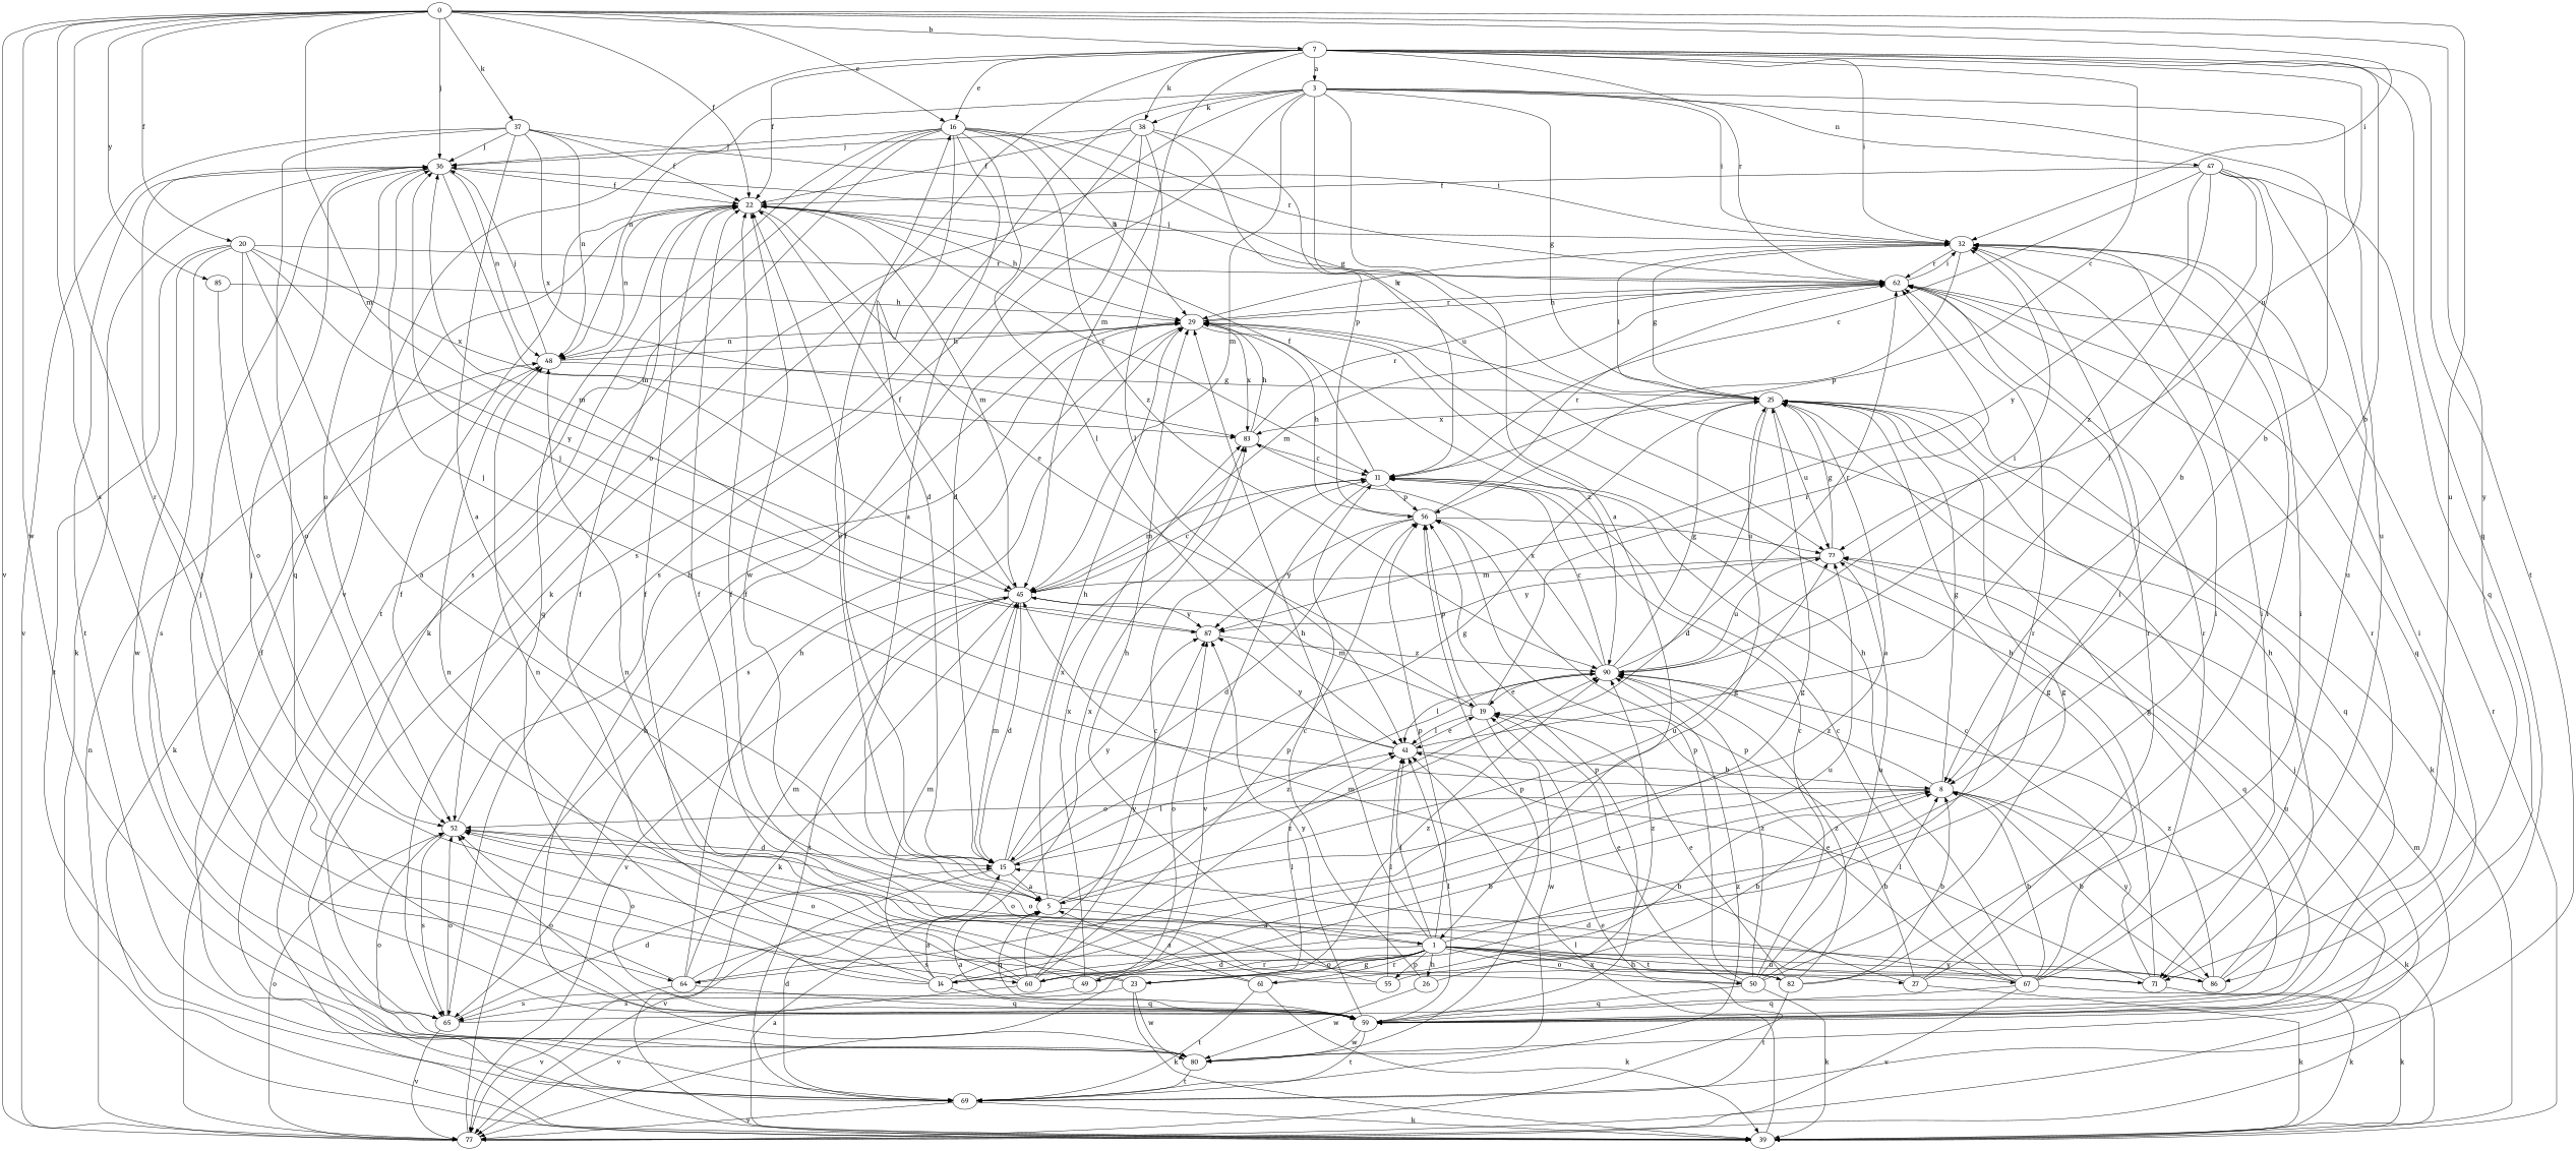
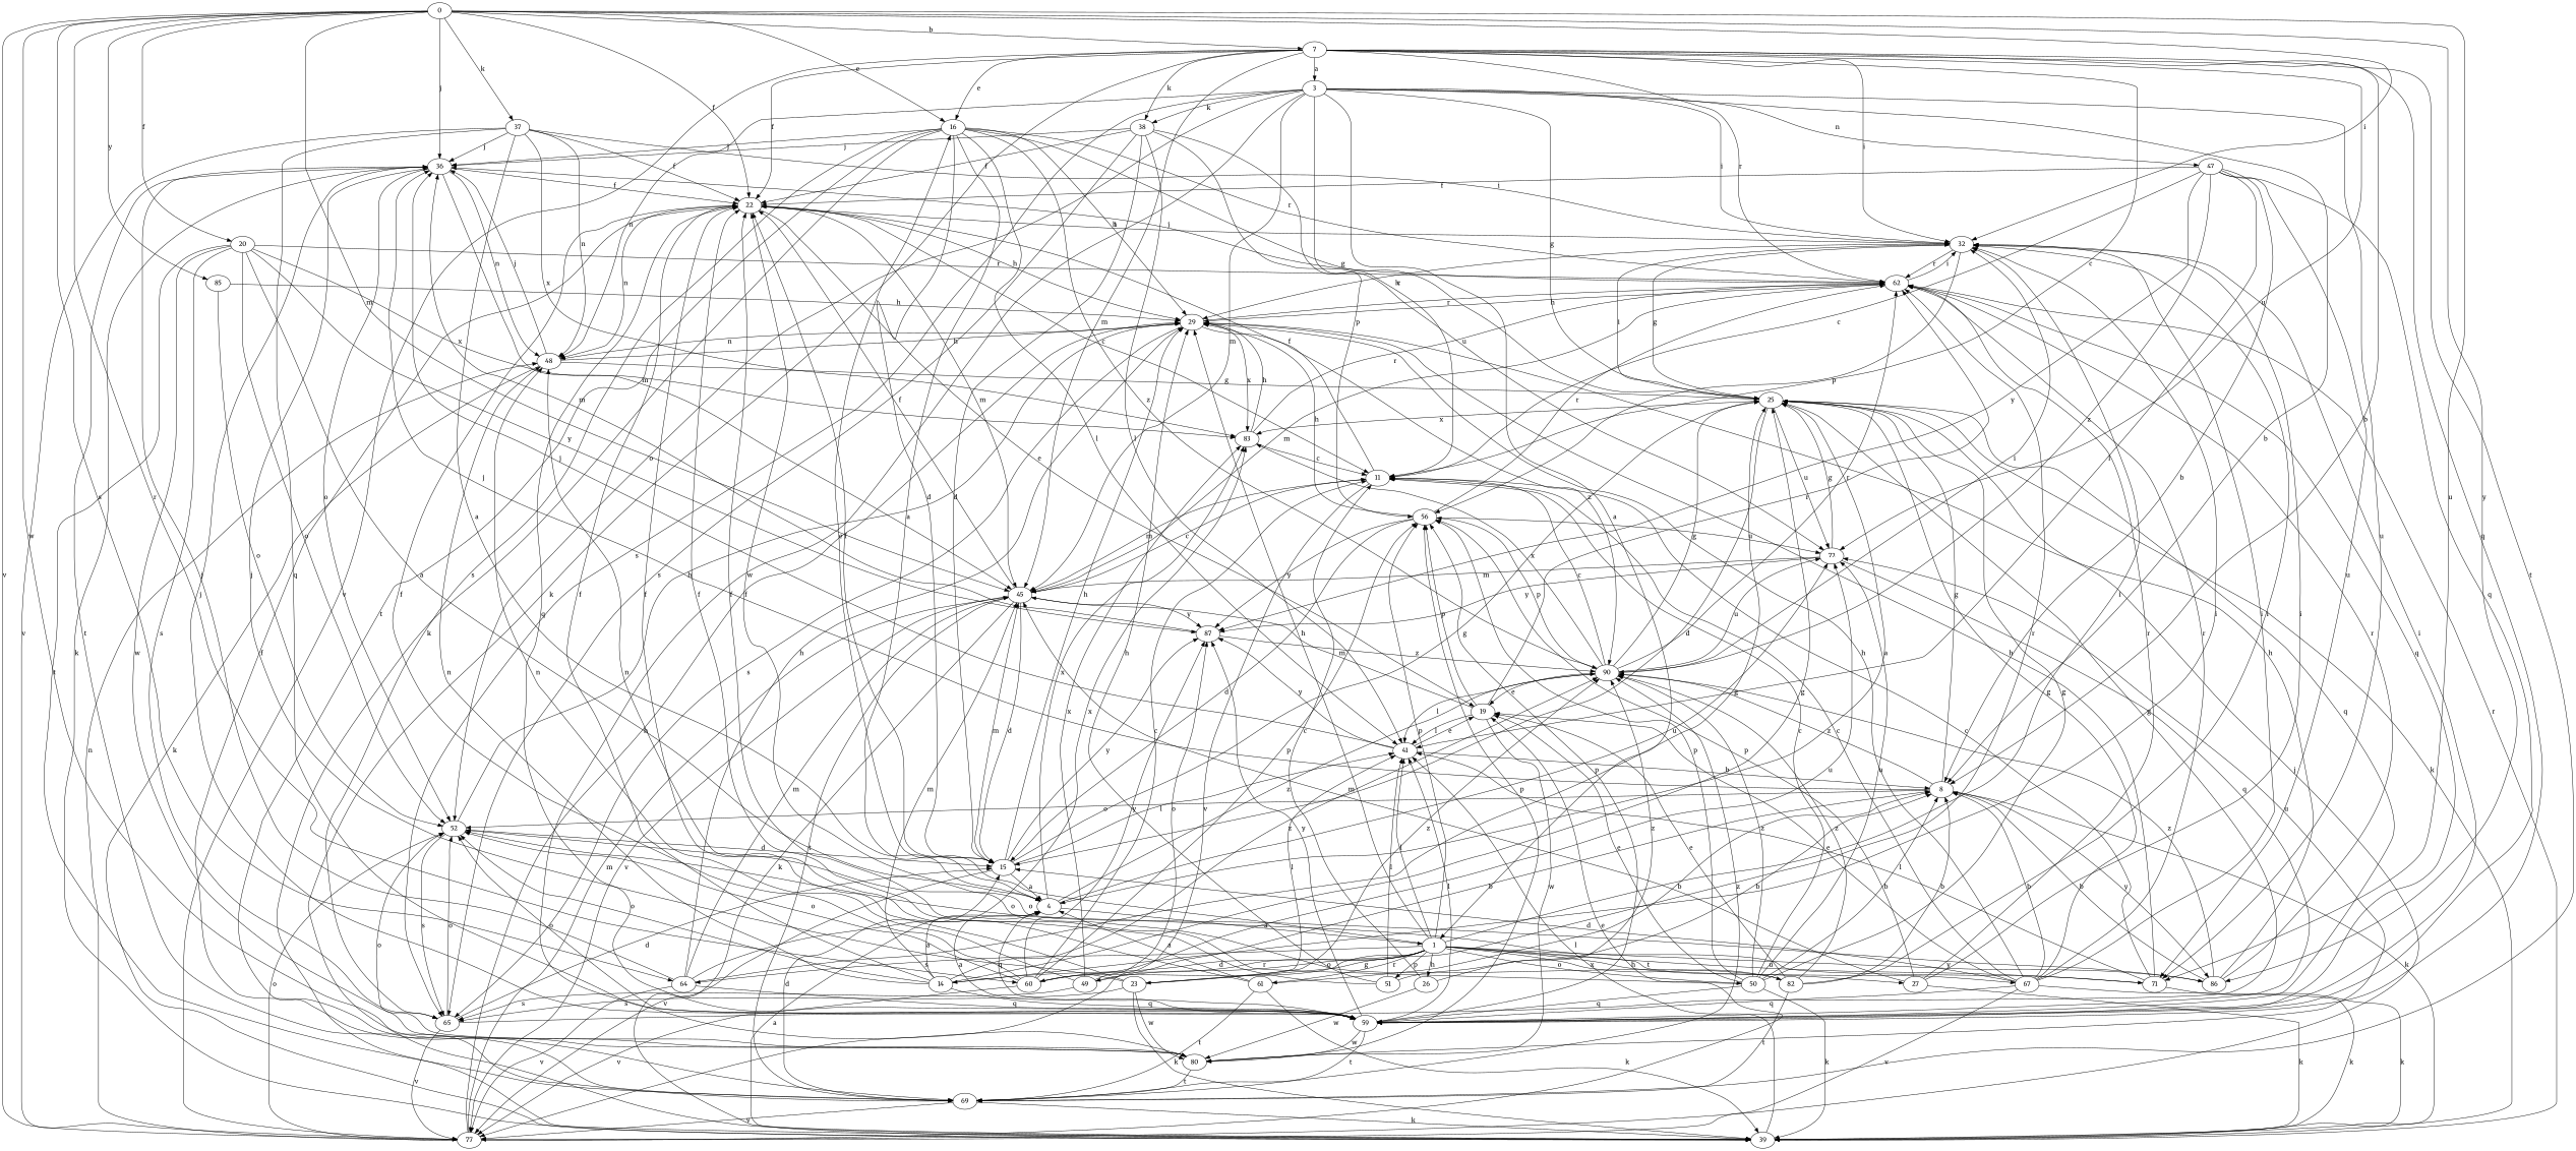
  strict digraph {
    fontname=Merriweather
    node [fontname=Merriweather]
    edge [fontname=Merriweather]
    0
    7
    16
    20
    22
    32
    36
    37
    45
    60
    64
    71
    77
    80
    85
    86
    3
    8
    11
    38
    59
    72
    39
    62
    69
    29
    41
    25
    65
-   4 [label=5]
+   4
    90
    15
    52
    83
    87
    48
    19
    56
    1
    14
    23
    26
    27
    49
    50
-   55
+   55 [label=51]
    61
    67
    82
    47
    0 -> 7 [label=b]
    0 -> 16 [label=e]
    0 -> 20 [label=f]
    0 -> 22 [label=f]
    0 -> 32 [label=i]
    0 -> 36 [label=j]
    0 -> 37 [label=k]
    0 -> 45 [label=m]
    0 -> 60 [label=r]
    0 -> 64 [label=s]
    0 -> 71 [label=u]
    0 -> 77 [label=v]
    0 -> 80 [label=w]
    0 -> 85 [label=y]
    0 -> 86 [label=y]
    7 -> 16 [label=e]
    7 -> 22 [label=f]
    7 -> 32 [label=i]
    7 -> 45 [label=m]
    7 -> 77 [label=v]
    7 -> 3 [label=a]
    7 -> 8 [label=b]
    7 -> 11 [label=c]
    7 -> 38 [label=k]
    7 -> 59 [label=q]
    7 -> 72 [label=u]
    7 -> 39 [label=k]
    7 -> 62 [label=r]
    7 -> 69 [label=t]
    16 -> 36 [label=j]
    16 -> 39 [label=k]
    16 -> 62 [label=r]
    16 -> 69 [label=t]
    16 -> 29 [label=h]
    16 -> 41 [label=l]
    16 -> 25 [label=g]
    16 -> 65 [label=s]
    16 -> 4 [label=a]
    16 -> 90 [label=z]
    16 -> 15 [label=d]
    20 -> 80 [label=w]
    20 -> 62 [label=r]
    20 -> 69 [label=t]
    20 -> 65 [label=s]
    20 -> 4 [label=a]
    20 -> 52 [label=o]
    20 -> 83 [label=x]
    20 -> 87 [label=y]
    22 -> 32 [label=i]
    22 -> 45 [label=m]
    22 -> 11 [label=c]
    22 -> 59 [label=q]
    22 -> 29 [label=h]
    22 -> 48 [label=n]
    22 -> 19 [label=e]
    32 -> 62 [label=r]
    32 -> 29 [label=h]
    32 -> 25 [label=g]
    32 -> 56 [label=p]
    36 -> 22 [label=f]
    36 -> 45 [label=m]
    36 -> 39 [label=k]
    36 -> 69 [label=t]
    36 -> 52 [label=o]
    36 -> 48 [label=n]
    37 -> 22 [label=f]
    37 -> 32 [label=i]
    37 -> 36 [label=j]
    37 -> 77 [label=v]
    37 -> 59 [label=q]
    37 -> 4 [label=a]
    37 -> 83 [label=x]
    37 -> 48 [label=n]
    45 -> 22 [label=f]
    45 -> 77 [label=v]
    45 -> 11 [label=c]
    45 -> 39 [label=k]
    45 -> 69 [label=t]
    45 -> 15 [label=d]
    45 -> 87 [label=y]
    60 -> 22 [label=f]
    60 -> 77 [label=v]
    60 -> 11 [label=c]
    60 -> 72 [label=u]
    60 -> 62 [label=r]
    60 -> 52 [label=o]
    60 -> 87 [label=y]
    60 -> 56 [label=p]
    64 -> 36 [label=j]
    64 -> 45 [label=m]
    64 -> 77 [label=v]
    64 -> 59 [label=q]
    64 -> 29 [label=h]
    64 -> 25 [label=g]
    64 -> 83 [label=x]
    71 -> 11 [label=c]
    71 -> 39 [label=k]
    71 -> 29 [label=h]
    71 -> 41 [label=l]
    71 -> 52 [label=o]
-   77 -> 72 [label=m]
+   77 -> 45 [label=m]
    77 -> 29 [label=h]
    77 -> 25 [label=j]
    77 -> 52 [label=o]
    77 -> 48 [label=n]
    77 -> 19 [label=e]
    80 -> 72 [label=u]
    80 -> 69 [label=t]
    80 -> 52 [label=o]
    80 -> 56 [label=p]
    85 -> 29 [label=h]
    85 -> 52 [label=o]
    86 -> 8 [label=b]
    86 -> 62 [label=r]
    86 -> 29 [label=h]
    86 -> 90 [label=z]
    86 -> 52 [label=o]
    3 -> 32 [label=i]
    3 -> 45 [label=m]
    3 -> 71 [label=u]
    3 -> 80 [label=w]
    3 -> 8 [label=b]
    3 -> 11 [label=c]
    3 -> 38 [label=k]
    3 -> 25 [label=g]
    3 -> 65 [label=s]
    3 -> 52 [label=o]
    3 -> 48 [label=n]
    3 -> 1 [label=a]
    3 -> 47 [label=n]
    8 -> 36 [label=j]
    8 -> 86 [label=y]
    8 -> 39 [label=k]
    8 -> 25 [label=g]
    8 -> 90 [label=z]
    8 -> 52 [label=o]
    11 -> 22 [label=f]
    11 -> 45 [label=m]
    11 -> 77 [label=v]
    38 -> 22 [label=f]
    38 -> 36 [label=j]
    38 -> 72 [label=u]
    38 -> 41 [label=l]
    38 -> 65 [label=s]
    38 -> 15 [label=d]
    38 -> 56 [label=p]
    59 -> 32 [label=i]
    59 -> 36 [label=j]
    59 -> 80 [label=w]
    59 -> 69 [label=t]
    59 -> 41 [label=l]
    59 -> 4 [label=a]
    59 -> 52 [label=o]
    59 -> 87 [label=y]
    59 -> 56 [label=p]
    72 -> 45 [label=m]
    72 -> 59 [label=q]
    72 -> 25 [label=g]
    72 -> 87 [label=y]
    39 -> 62 [label=r]
    39 -> 41 [label=l]
    39 -> 4 [label=a]
    62 -> 32 [label=i]
    62 -> 36 [label=j]
    62 -> 45 [label=m]
    62 -> 59 [label=q]
    62 -> 29 [label=h]
    69 -> 22 [label=f]
    69 -> 77 [label=v]
    69 -> 39 [label=k]
    69 -> 90 [label=z]
    69 -> 15 [label=d]
    29 -> 62 [label=r]
    29 -> 65 [label=s]
    29 -> 90 [label=z]
    29 -> 83 [label=x]
    29 -> 48 [label=n]
    41 -> 36 [label=j]
    41 -> 8 [label=b]
    41 -> 87 [label=y]
    41 -> 19 [label=e]
    25 -> 32 [label=i]
    25 -> 59 [label=q]
    25 -> 72 [label=u]
    25 -> 39 [label=k]
    25 -> 4 [label=a]
    25 -> 15 [label=d]
    25 -> 83 [label=x]
    65 -> 77 [label=v]
    65 -> 25 [label=g]
    65 -> 15 [label=d]
    65 -> 52 [label=o]
    4 -> 59 [label=q]
    4 -> 72 [label=u]
    4 -> 90 [label=z]
    4 -> 83 [label=x]
    4 -> 1 [label=a]
    90 -> 32 [label=i]
    90 -> 11 [label=c]
    90 -> 72 [label=u]
    90 -> 62 [label=r]
    90 -> 41 [label=l]
    90 -> 25 [label=g]
    90 -> 83 [label=x]
    90 -> 19 [label=e]
-   11 -> 56 [label=p]
+   90 -> 56 [label=p]
    15 -> 22 [label=f]
    15 -> 45 [label=m]
    15 -> 77 [label=v]
    15 -> 29 [label=h]
    15 -> 41 [label=l]
    15 -> 25 [label=g]
    15 -> 4 [label=a]
    15 -> 87 [label=y]
    52 -> 29 [label=h]
    52 -> 65 [label=s]
    52 -> 15 [label=d]
    83 -> 11 [label=c]
    83 -> 62 [label=r]
    83 -> 29 [label=h]
    87 -> 36 [label=m]
    87 -> 90 [label=z]
    48 -> 36 [label=j]
    48 -> 39 [label=k]
    48 -> 29 [label=h]
    48 -> 25 [label=g]
    19 -> 45 [label=m]
    19 -> 80 [label=w]
    19 -> 62 [label=r]
    19 -> 41 [label=l]
    19 -> 56 [label=p]
    56 -> 72 [label=u]
    56 -> 62 [label=r]
    56 -> 29 [label=h]
    56 -> 15 [label=d]
    56 -> 87 [label=y]
    1 -> 16 [label=e]
    1 -> 32 [label=i]
    1 -> 60 [label=r]
    1 -> 64 [label=s]
    1 -> 71 [label=u]
    1 -> 86 [label=y]
    1 -> 29 [label=h]
    1 -> 41 [label=l]
    1 -> 56 [label=p]
    1 -> 14 [label=d]
    1 -> 23 [label=g]
    1 -> 26 [label=h]
    1 -> 27 [label=h]
    1 -> 49 [label=o]
    1 -> 50 [label=o]
    1 -> 55 [label=p]
    1 -> 61 [label=r]
    1 -> 67 [label=t]
    1 -> 82 [label=x]
    14 -> 22 [label=f]
    14 -> 32 [label=i]
    14 -> 45 [label=m]
    14 -> 59 [label=q]
    14 -> 25 [label=g]
    14 -> 4 [label=a]
    14 -> 90 [label=z]
    14 -> 52 [label=o]
    14 -> 48 [label=n]
    23 -> 22 [label=f]
    23 -> 36 [label=j]
    23 -> 80 [label=w]
    23 -> 39 [label=k]
    23 -> 41 [label=l]
    23 -> 65 [label=s]
    23 -> 90 [label=z]
    26 -> 80 [label=w]
    26 -> 11 [label=c]
    26 -> 90 [label=z]
    27 -> 32 [label=i]
    27 -> 45 [label=m]
    27 -> 39 [label=k]
    27 -> 62 [label=r]
    27 -> 56 [label=p]
    49 -> 8 [label=b]
    49 -> 65 [label=s]
    49 -> 83 [label=x]
    49 -> 87 [label=o]
    49 -> 48 [label=n]
    50 -> 22 [label=f]
    50 -> 8 [label=b]
    50 -> 11 [label=c]
    50 -> 59 [label=q]
    50 -> 72 [label=u]
    50 -> 39 [label=k]
    50 -> 25 [label=g]
    50 -> 90 [label=z]
    50 -> 19 [label=e]
    50 -> 56 [label=p]
    55 -> 22 [label=f]
    55 -> 8 [label=b]
    55 -> 29 [label=h]
    55 -> 41 [label=l]
    61 -> 8 [label=b]
    61 -> 39 [label=k]
    61 -> 69 [label=t]
    61 -> 4 [label=a]
    61 -> 48 [label=n]
    67 -> 32 [label=i]
    67 -> 77 [label=v]
    67 -> 8 [label=b]
    67 -> 11 [label=c]
    67 -> 59 [label=q]
    67 -> 39 [label=k]
    67 -> 62 [label=r]
    67 -> 29 [label=h]
    67 -> 25 [label=g]
    67 -> 15 [label=d]
    67 -> 19 [label=e]
    82 -> 22 [label=f]
    82 -> 32 [label=i]
    82 -> 8 [label=b]
    82 -> 69 [label=t]
    82 -> 90 [label=z]
    82 -> 19 [label=e]
    47 -> 22 [label=f]
    47 -> 71 [label=u]
    47 -> 8 [label=b]
    47 -> 11 [label=c]
    47 -> 59 [label=q]
    47 -> 41 [label=l]
    47 -> 90 [label=z]
    47 -> 87 [label=y]
  }
